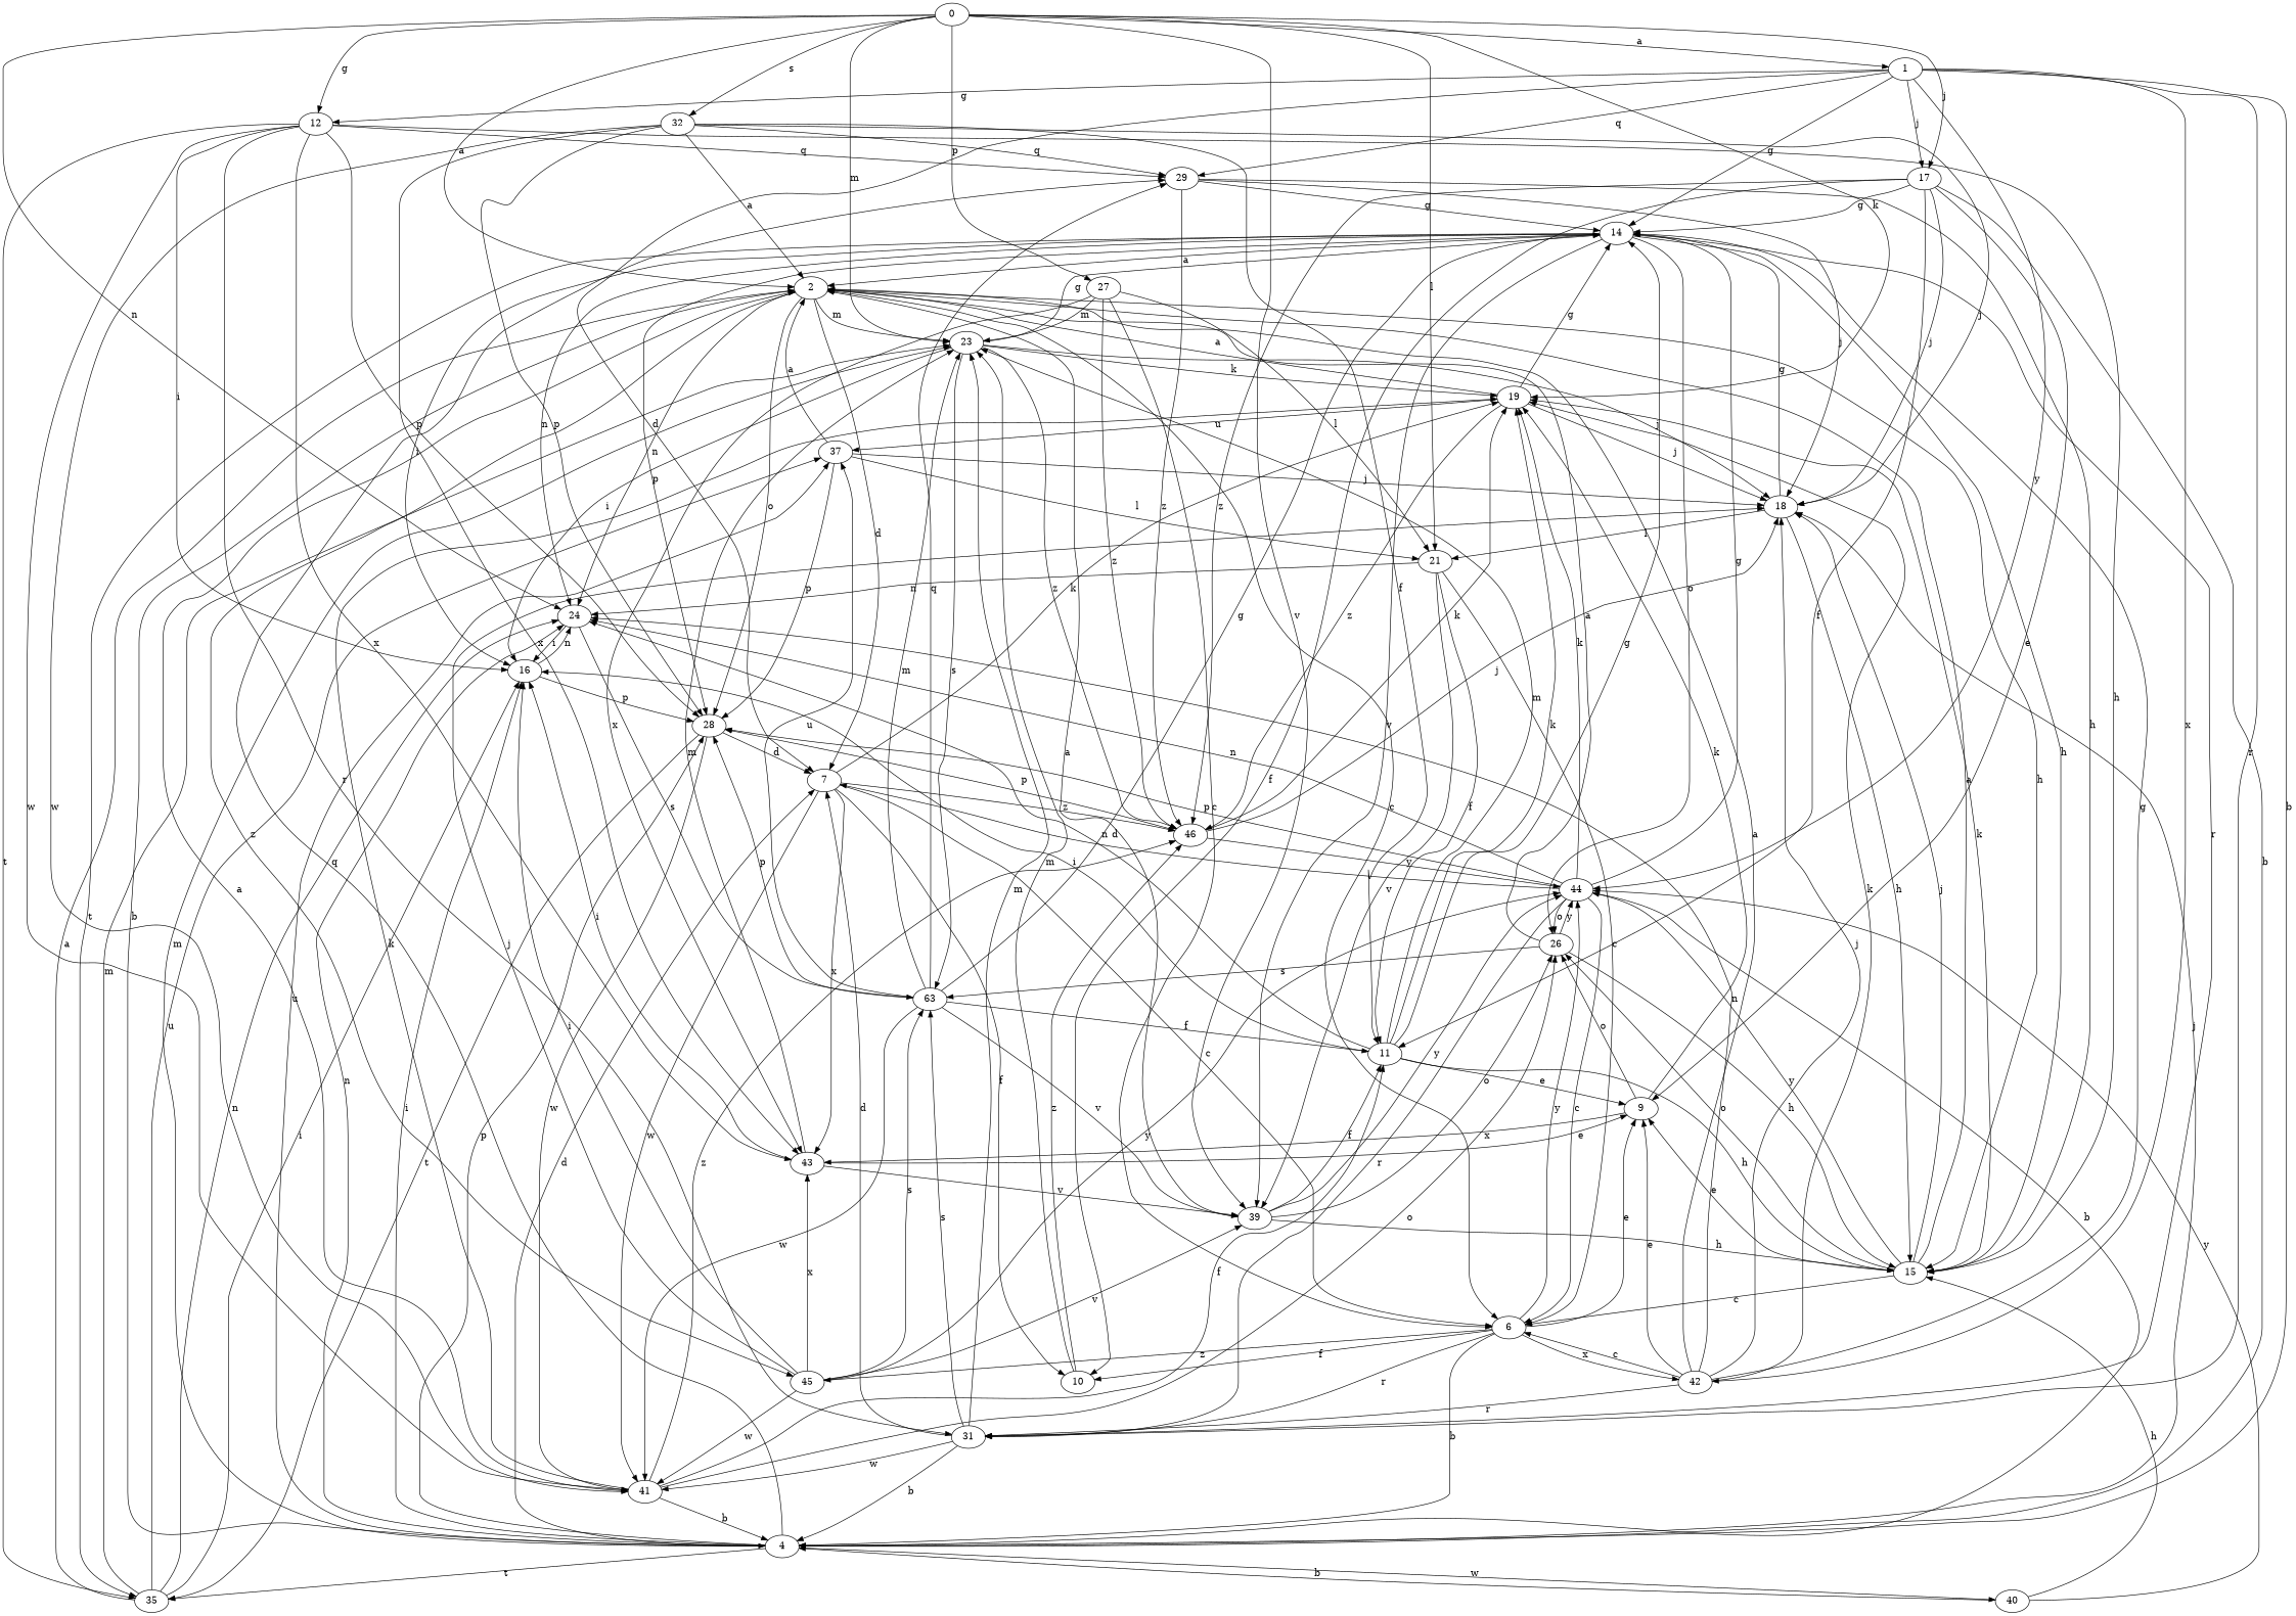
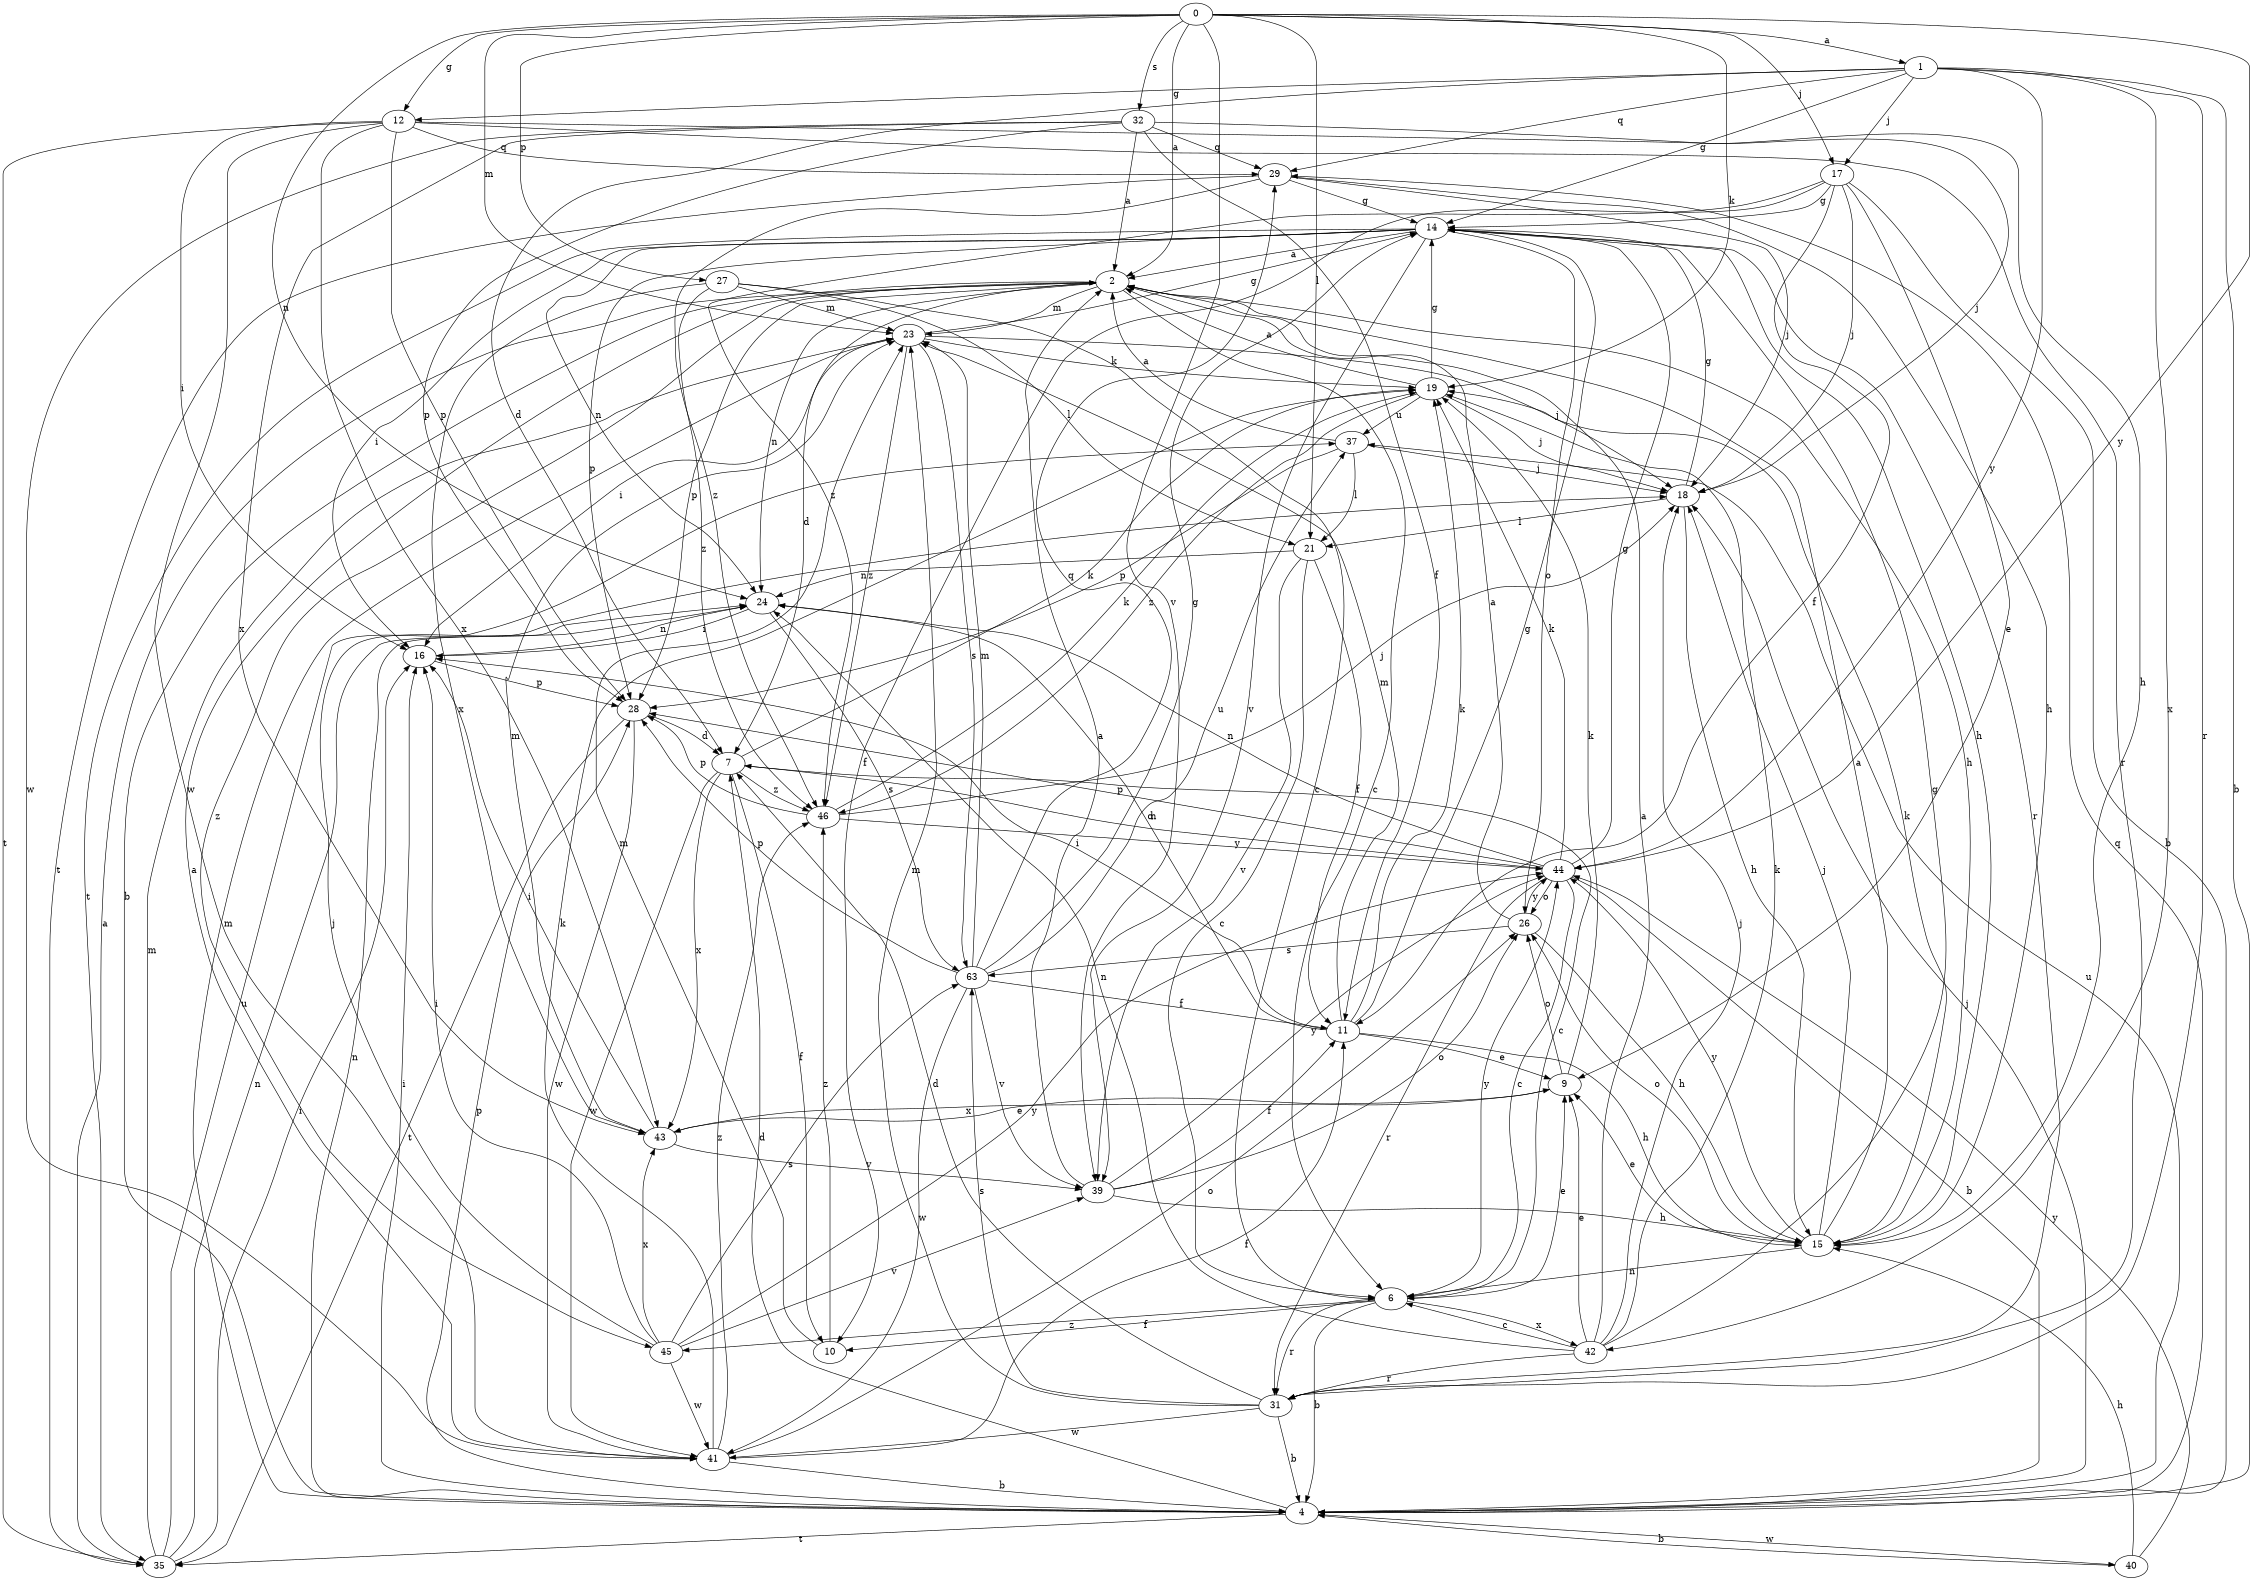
  strict digraph {
    0
    1
    2
    12
    17
    19
    21
    23
    24
    27
    32
    39
    44
    4
    7
    14
    29
    31
    42
    6
    15
    28
    45
    16
    35
    41
    43
    18
    9
    10
    46
    11
    37
    n34 [label=63]
    26
    40
    0 -> 1 [label=a]
    0 -> 2 [label=a]
    0 -> 12 [label=g]
    0 -> 17 [label=j]
    0 -> 19 [label=k]
    0 -> 21 [label=l]
    0 -> 23 [label=m]
    0 -> 24 [label=n]
    0 -> 27 [label=p]
    0 -> 32 [label=s]
    0 -> 39 [label=v]
+   0 -> 44 [label=y]
    1 -> 12 [label=g]
    1 -> 17 [label=j]
    1 -> 44 [label=y]
    1 -> 4 [label=b]
    1 -> 7 [label=d]
    1 -> 14 [label=g]
    1 -> 29 [label=q]
    1 -> 31 [label=r]
    1 -> 42 [label=x]
    2 -> 23 [label=m]
    2 -> 24 [label=n]
    2 -> 4 [label=b]
    2 -> 7 [label=d]
    2 -> 6 [label=c]
    2 -> 15 [label=h]
-   2 -> 28 [label=o]
+   2 -> 28 [label=p]
    2 -> 45 [label=z]
    12 -> 29 [label=q]
    12 -> 31 [label=r]
    12 -> 15 [label=h]
    12 -> 28 [label=p]
    12 -> 16 [label=i]
    12 -> 35 [label=t]
    12 -> 41 [label=w]
    12 -> 43 [label=x]
    17 -> 4 [label=b]
    17 -> 14 [label=g]
    17 -> 18 [label=j]
    17 -> 9 [label=e]
    17 -> 10 [label=f]
    17 -> 46 [label=z]
    17 -> 11 [label=f]
    19 -> 2 [label=a]
    19 -> 14 [label=g]
    19 -> 18 [label=j]
    19 -> 46 [label=z]
    19 -> 37 [label=u]
    21 -> 24 [label=n]
    21 -> 39 [label=v]
    21 -> 6 [label=c]
    21 -> 11 [label=f]
    23 -> 19 [label=k]
    23 -> 14 [label=g]
    23 -> 16 [label=i]
    23 -> 18 [label=j]
    23 -> 46 [label=z]
    23 -> n34 [label=s]
    24 -> 16 [label=i]
    24 -> n34 [label=s]
    27 -> 21 [label=l]
    27 -> 23 [label=m]
    27 -> 6 [label=c]
    27 -> 43 [label=x]
    27 -> 46 [label=z]
    32 -> 2 [label=a]
    32 -> 29 [label=q]
    32 -> 28 [label=p]
    32 -> 41 [label=w]
    32 -> 43 [label=x]
    32 -> 18 [label=j]
    32 -> 11 [label=f]
    39 -> 2 [label=a]
    39 -> 44 [label=y]
    39 -> 15 [label=h]
    39 -> 11 [label=f]
    39 -> 26 [label=o]
    44 -> 19 [label=k]
    44 -> 24 [label=n]
    44 -> 4 [label=b]
    44 -> 7 [label=d]
    44 -> 14 [label=g]
    44 -> 31 [label=r]
    44 -> 6 [label=c]
    44 -> 28 [label=p]
    44 -> 26 [label=o]
    4 -> 23 [label=m]
    4 -> 24 [label=n]
    4 -> 7 [label=d]
    4 -> 29 [label=q]
    4 -> 28 [label=p]
    4 -> 16 [label=i]
    4 -> 35 [label=t]
    4 -> 18 [label=j]
    4 -> 37 [label=u]
    4 -> 40 [label=w]
    7 -> 19 [label=k]
    7 -> 6 [label=c]
    7 -> 41 [label=w]
    7 -> 43 [label=x]
    7 -> 10 [label=f]
    7 -> 46 [label=z]
    14 -> 2 [label=a]
    14 -> 24 [label=n]
    14 -> 39 [label=v]
    14 -> 31 [label=r]
    14 -> 15 [label=h]
    14 -> 28 [label=p]
    14 -> 16 [label=i]
    14 -> 35 [label=t]
    14 -> 26 [label=o]
    29 -> 14 [label=g]
    29 -> 15 [label=h]
+   29 -> 35 [label=t]
    29 -> 18 [label=j]
    29 -> 46 [label=z]
    31 -> 23 [label=m]
    31 -> 4 [label=b]
    31 -> 7 [label=d]
    31 -> 41 [label=w]
    31 -> n34 [label=s]
    42 -> 2 [label=a]
    42 -> 19 [label=k]
    42 -> 24 [label=n]
    42 -> 14 [label=g]
    42 -> 31 [label=r]
    42 -> 6 [label=c]
    42 -> 18 [label=j]
    42 -> 9 [label=e]
    6 -> 44 [label=y]
    6 -> 4 [label=b]
    6 -> 31 [label=r]
    6 -> 42 [label=x]
    6 -> 45 [label=z]
    6 -> 9 [label=e]
    6 -> 10 [label=f]
    15 -> 2 [label=a]
    15 -> 19 [label=k]
    15 -> 44 [label=y]
-   15 -> 6 [label=c]
+   15 -> 6 [label=n]
    15 -> 18 [label=j]
    15 -> 9 [label=e]
    15 -> 26 [label=o]
    28 -> 7 [label=d]
    28 -> 35 [label=t]
    28 -> 41 [label=w]
    45 -> 39 [label=v]
    45 -> 44 [label=y]
    45 -> 16 [label=i]
    45 -> 41 [label=w]
    45 -> 43 [label=x]
    45 -> 18 [label=j]
    45 -> n34 [label=s]
    16 -> 24 [label=n]
    16 -> 28 [label=p]
    35 -> 2 [label=a]
    35 -> 23 [label=m]
    35 -> 24 [label=n]
    35 -> 16 [label=i]
    35 -> 37 [label=u]
    41 -> 2 [label=a]
    41 -> 19 [label=k]
    41 -> 4 [label=b]
    41 -> 46 [label=z]
    41 -> 11 [label=f]
    41 -> 26 [label=o]
    43 -> 23 [label=m]
    43 -> 39 [label=v]
    43 -> 16 [label=i]
    43 -> 9 [label=e]
    18 -> 21 [label=l]
    18 -> 14 [label=g]
    18 -> 15 [label=h]
    9 -> 19 [label=k]
    9 -> 43 [label=x]
    9 -> 26 [label=o]
    10 -> 23 [label=m]
    10 -> 46 [label=z]
    46 -> 19 [label=k]
    46 -> 44 [label=y]
    46 -> 28 [label=p]
    46 -> 18 [label=j]
    11 -> 19 [label=k]
    11 -> 23 [label=m]
    11 -> 24 [label=n]
    11 -> 14 [label=g]
    11 -> 15 [label=h]
    11 -> 16 [label=i]
    11 -> 9 [label=e]
    37 -> 2 [label=a]
    37 -> 21 [label=l]
    37 -> 28 [label=p]
    37 -> 18 [label=j]
    n34 -> 23 [label=m]
    n34 -> 39 [label=v]
    n34 -> 14 [label=g]
    n34 -> 29 [label=q]
    n34 -> 28 [label=p]
    n34 -> 41 [label=w]
    n34 -> 11 [label=f]
    n34 -> 37 [label=u]
    26 -> 2 [label=a]
    26 -> 44 [label=y]
    26 -> 15 [label=h]
    26 -> n34 [label=s]
    40 -> 44 [label=y]
    40 -> 4 [label=b]
    40 -> 15 [label=h]
  }
